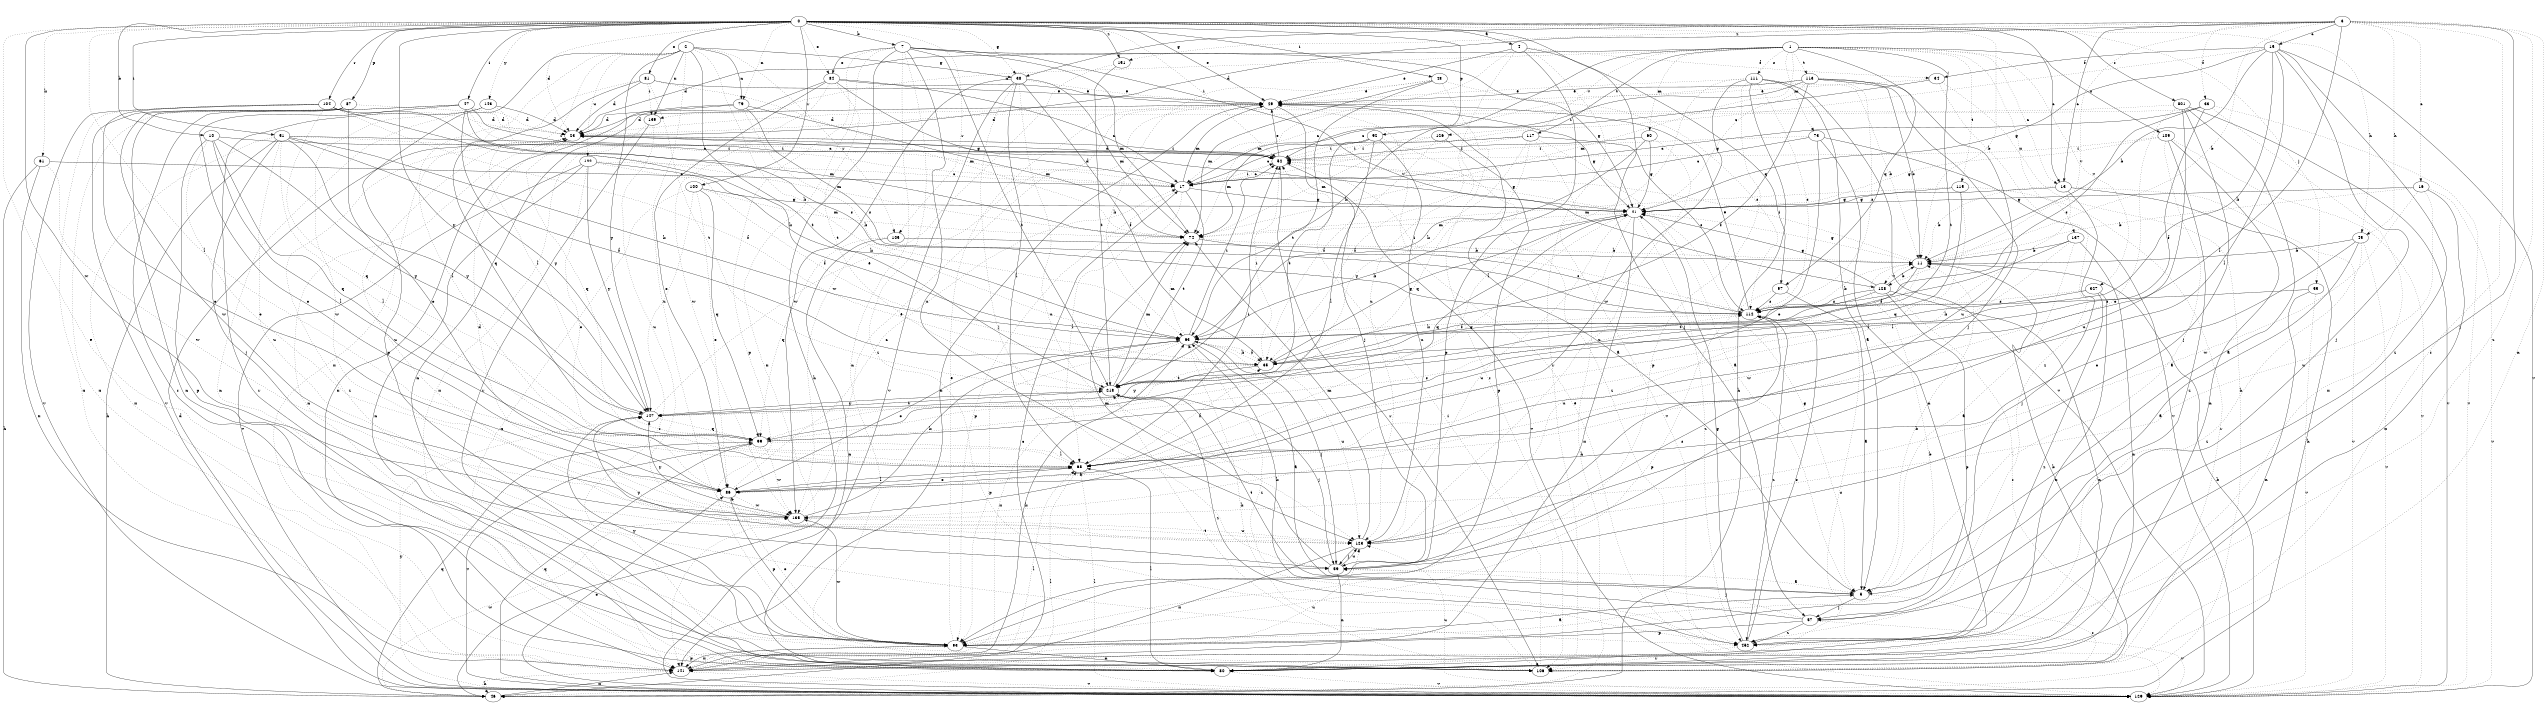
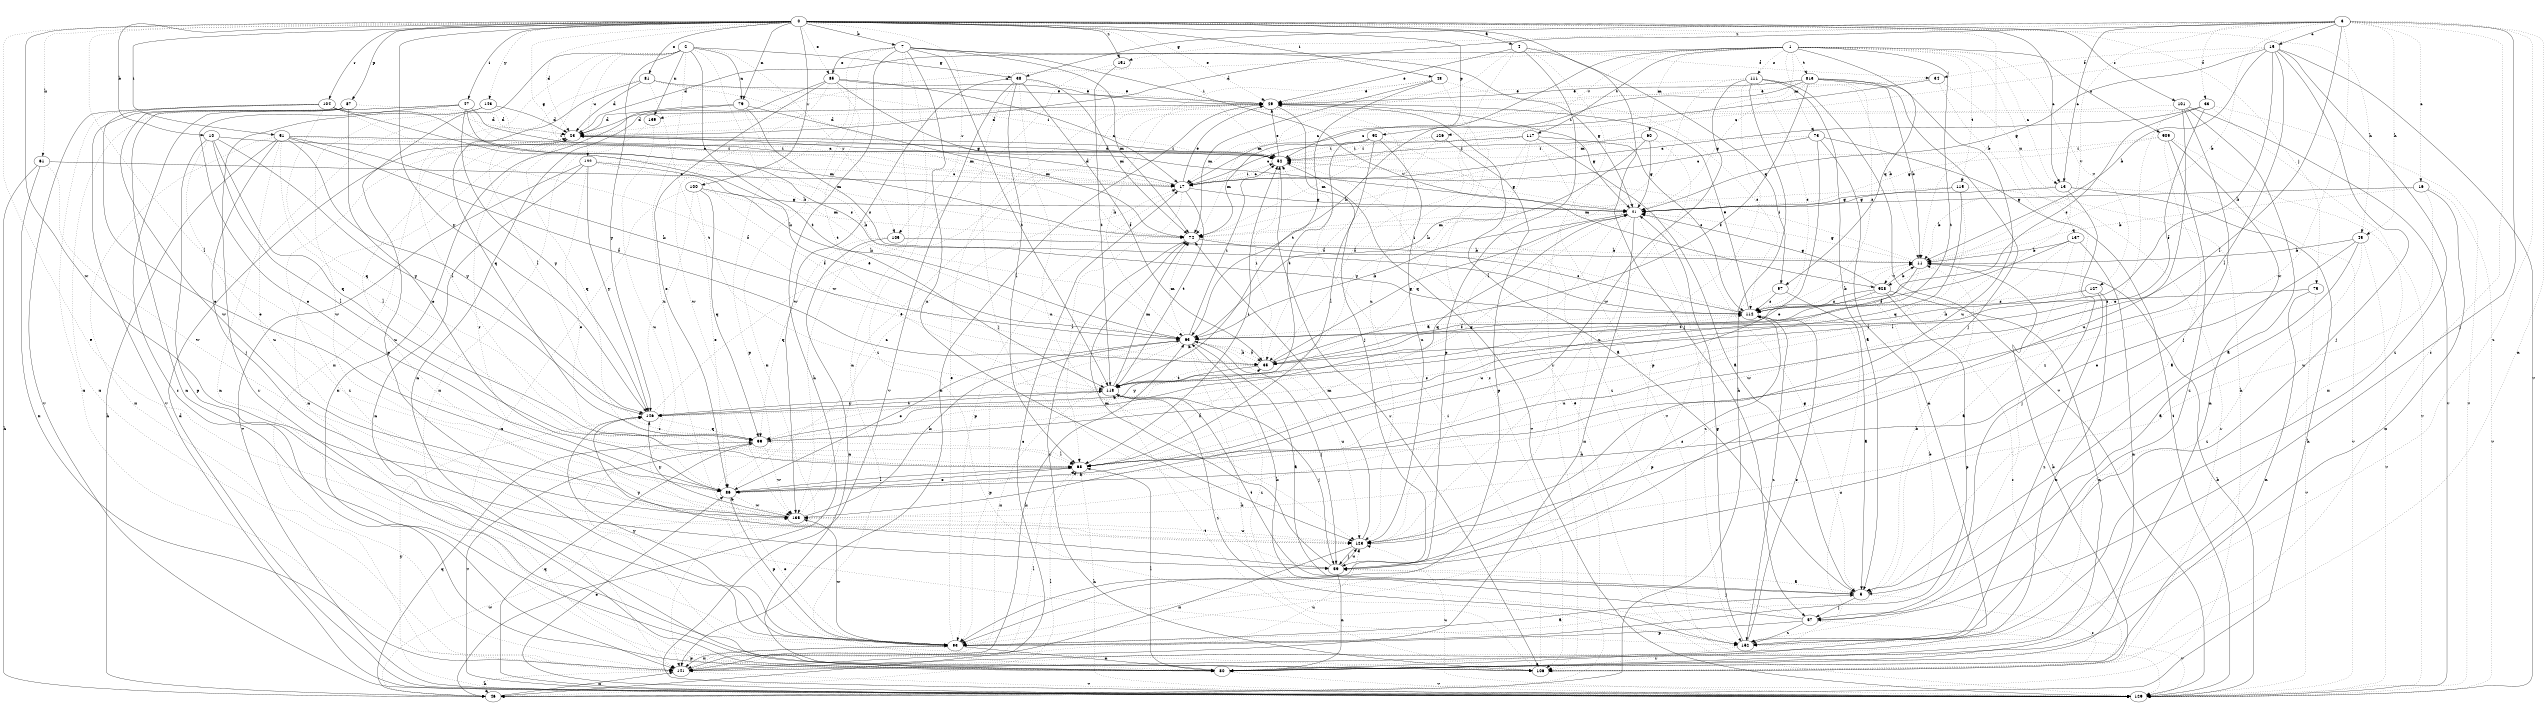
  strict digraph {
    edge [style=solid]
    0
    4
    7
    10
    11
    13
    23
    29
    38
    45
    47
    48
    51
    52
-   55
+   55 [label=75]
    57
    61
    68
    79
    81
-   84
+   84 [label=85]
    87
    92
    93
    100
-   101 [label=801]
+   101
    104
    105
    135
    143
-   146 [label=147]
+   146
    151
    74
    97
    123
    106
    34
-   118 [label=218]
+   118
    141
    80
-   128
-   152 [label=452]
+   128 [label=928]
+   152
    41
    46
    86
    99
    129
    5
    n49 [label=59]
    35
    17
    112
    63
    1
    n55 [label=60]
    73
-   109
+   109 [label=909]
    111
-   113
+   113 [label=813]
    115
    117
    126
-   127 [label=327]
+   127
    137
    139
    2
    122
    3
    15
    16
    33
    0 -> 4 [label=a]
    0 -> 7 [label=b]
    0 -> 10 [label=b]
    0 -> 11 [label=b style=dotted]
    0 -> 13 [label=c]
    0 -> 23 [label=d style=dotted]
-   0 -> 29 [label=e]
-   0 -> 38 [label=g style=dotted]
+   0 -> 29 [label=e style=dotted]
+   0 -> 17 [label=g style=dotted]
    0 -> 45 [label=h style=dotted]
    0 -> 47 [label=i]
    0 -> 48 [label=i]
    0 -> 51 [label=i]
    0 -> 52 [label=i style=dotted]
    0 -> 55 [label=j style=dotted]
    0 -> 57 [label=j]
    0 -> 61 [label=k style=dotted]
    0 -> 68 [label=l style=dotted]
-   0 -> 79 [label=n style=dotted]
+   0 -> 79 [label=n]
    0 -> 81 [label=o]
    0 -> 84 [label=o style=dotted]
    0 -> 87 [label=p]
    0 -> 92 [label=p]
    0 -> 93 [label=e style=dotted]
    0 -> 100 [label=r]
    0 -> 101 [label=r]
    0 -> 104 [label=r]
    0 -> 105 [label=r style=dotted]
    0 -> 135 [label=w]
    0 -> 143 [label=y style=dotted]
    0 -> 146 [label=y]
    0 -> 151 [label=z]
    4 -> 29 [label=e]
    4 -> 93 [label=p]
    4 -> 74 [label=m style=dotted]
    4 -> 97 [label=q]
    4 -> 123 [label=u style=dotted]
    4 -> 106 [label=r style=dotted]
    4 -> 34 [label=f style=dotted]
    7 -> 84 [label=o]
    7 -> 93 [label=p style=dotted]
    7 -> 74 [label=m]
    7 -> 123 [label=u]
    7 -> 118 [label=t]
    7 -> 141 [label=x style=dotted]
    7 -> 80 [label=n style=dotted]
    7 -> 128 [label=v]
    7 -> 152 [label=z style=dotted]
    7 -> 41 [label=g]
    7 -> 46 [label=h]
    10 -> 52 [label=i]
    10 -> 68 [label=l]
    10 -> 93 [label=p]
    10 -> 146 [label=y]
    10 -> 86 [label=o style=dotted]
    10 -> 99 [label=q]
    11 -> 52 [label=i style=dotted]
    11 -> 123 [label=u style=dotted]
    11 -> 118 [label=t]
    11 -> 128 [label=v style=dotted]
    11 -> 41 [label=g style=dotted]
    13 -> 11 [label=b style=dotted]
    13 -> 57 [label=j]
    13 -> 68 [label=l style=dotted]
    13 -> 41 [label=g]
    13 -> 46 [label=h]
    13 -> 129 [label=v style=dotted]
    23 -> 52 [label=i]
    23 -> 123 [label=u style=dotted]
    23 -> 80 [label=n style=dotted]
    23 -> 152 [label=z style=dotted]
    23 -> 99 [label=q style=dotted]
    29 -> 23 [label=d]
    29 -> 141 [label=x]
    29 -> 41 [label=g]
    29 -> 5 [label=a]
    29 -> n49 [label=j]
    38 -> 29 [label=e style=dotted]
    38 -> 68 [label=l]
    38 -> 135 [label=w]
    38 -> 74 [label=m]
    38 -> 123 [label=u style=dotted]
    38 -> 129 [label=v]
    38 -> n49 [label=j style=dotted]
    38 -> 35 [label=f]
    45 -> 11 [label=b]
    45 -> 152 [label=z style=dotted]
    45 -> 86 [label=o]
    45 -> 129 [label=v style=dotted]
    45 -> 5 [label=a]
-   47 -> 23 [label=d style=dotted]
    47 -> 52 [label=i]
    47 -> 146 [label=y]
    47 -> 106 [label=r]
    47 -> 141 [label=x style=dotted]
    47 -> 86 [label=o]
    47 -> 17 [label=c style=dotted]
    47 -> 112 [label=s]
    48 -> 29 [label=e style=dotted]
    48 -> 74 [label=m]
    48 -> 106 [label=r style=dotted]
    48 -> 118 [label=t]
    48 -> 112 [label=s style=dotted]
    48 -> 63 [label=k style=dotted]
    51 -> 52 [label=i]
    51 -> 68 [label=l style=dotted]
    51 -> 146 [label=y]
    51 -> 74 [label=m style=dotted]
    51 -> 123 [label=u style=dotted]
    51 -> 141 [label=x style=dotted]
    51 -> 46 [label=h]
    51 -> n49 [label=j]
    51 -> 35 [label=f]
    51 -> 63 [label=k]
    52 -> 23 [label=d]
    52 -> 29 [label=e]
    52 -> 106 [label=r]
    52 -> 41 [label=g style=dotted]
    52 -> 129 [label=v]
    52 -> 17 [label=c style=dotted]
    55 -> 80 [label=n]
    55 -> 129 [label=v style=dotted]
    55 -> 112 [label=s]
    57 -> 93 [label=p]
    57 -> 152 [label=z]
    57 -> 129 [label=v style=dotted]
    57 -> n49 [label=j style=dotted]
    57 -> 63 [label=k]
    61 -> 135 [label=w style=dotted]
    61 -> 141 [label=x]
    61 -> 46 [label=h]
    61 -> 17 [label=c]
    68 -> 52 [label=i]
    68 -> 86 [label=o]
    68 -> 35 [label=f style=dotted]
    79 -> 23 [label=d]
    79 -> 74 [label=m]
    79 -> 141 [label=x]
    79 -> 112 [label=s]
    79 -> 63 [label=k style=dotted]
    81 -> 23 [label=d]
    81 -> 29 [label=e]
-   81 -> 139 [label=i style=dotted]
+   81 -> 52 [label=i style=dotted]
    81 -> 68 [label=l style=dotted]
    81 -> 74 [label=m style=dotted]
    81 -> 118 [label=t style=dotted]
    81 -> 99 [label=q]
    84 -> 29 [label=e]
    84 -> 135 [label=w style=dotted]
    84 -> 118 [label=t style=dotted]
    84 -> 80 [label=n]
    84 -> 41 [label=g]
    84 -> 86 [label=o]
    84 -> 17 [label=c]
    87 -> 23 [label=d style=dotted]
    87 -> 135 [label=w]
    87 -> 80 [label=n]
    87 -> 86 [label=o]
    87 -> 129 [label=v]
    92 -> 52 [label=i style=dotted]
    92 -> 68 [label=l]
    92 -> 74 [label=m]
    92 -> 123 [label=u]
    92 -> 118 [label=t]
    92 -> 152 [label=z style=dotted]
    93 -> 11 [label=b style=dotted]
    93 -> 29 [label=e style=dotted]
    93 -> 135 [label=w]
    93 -> 146 [label=y]
    93 -> 141 [label=x]
    93 -> 80 [label=n]
    93 -> 86 [label=o style=dotted]
    93 -> 5 [label=a]
    100 -> 74 [label=m style=dotted]
    100 -> 106 [label=r style=dotted]
    100 -> 141 [label=x style=dotted]
    100 -> 41 [label=g]
    100 -> 86 [label=o style=dotted]
    100 -> 99 [label=q]
    101 -> 23 [label=d style=dotted]
    101 -> 123 [label=u]
    101 -> 86 [label=o style=dotted]
    101 -> 129 [label=v]
    101 -> 5 [label=a]
    101 -> n49 [label=j]
    104 -> 23 [label=d style=dotted]
    104 -> 74 [label=m]
    104 -> 141 [label=x style=dotted]
    104 -> 86 [label=o]
    104 -> 99 [label=q style=dotted]
    104 -> 129 [label=v]
    104 -> 35 [label=f style=dotted]
    104 -> 63 [label=k]
    105 -> 11 [label=b]
    105 -> 80 [label=n]
    105 -> 99 [label=q style=dotted]
-   135 -> 23 [label=d style=dotted]
+   135 -> 23 [label=r style=dotted]
    135 -> 29 [label=e style=dotted]
    135 -> 146 [label=y]
    135 -> 123 [label=u style=dotted]
    135 -> 63 [label=k]
    143 -> 23 [label=d]
    143 -> 135 [label=w style=dotted]
    143 -> 106 [label=r]
    143 -> 80 [label=n style=dotted]
    143 -> 17 [label=c style=dotted]
    146 -> 29 [label=e style=dotted]
    146 -> 118 [label=t]
    146 -> 99 [label=q style=dotted]
    151 -> 135 [label=w style=dotted]
    151 -> 118 [label=t]
    74 -> 11 [label=b style=dotted]
-   139 -> 106 [label=r]
+   74 -> 106 [label=r]
    74 -> 112 [label=s]
    97 -> 93 [label=p style=dotted]
    97 -> 5 [label=a]
    97 -> 112 [label=s]
    123 -> 74 [label=m]
    123 -> 141 [label=x]
    123 -> n49 [label=j]
    106 -> 11 [label=b]
    106 -> 52 [label=i style=dotted]
    106 -> 118 [label=t style=dotted]
    106 -> 63 [label=k style=dotted]
    34 -> 29 [label=e style=dotted]
    34 -> 152 [label=z style=dotted]
    34 -> 46 [label=h style=dotted]
    34 -> 17 [label=c]
    118 -> 146 [label=y]
    118 -> 74 [label=m]
    118 -> 152 [label=z]
    118 -> n49 [label=j]
    141 -> 68 [label=l style=dotted]
    141 -> 93 [label=p style=dotted]
    141 -> 123 [label=u style=dotted]
    141 -> 46 [label=h style=dotted]
    141 -> 129 [label=v style=dotted]
    141 -> 63 [label=k]
    80 -> 68 [label=l]
    80 -> 129 [label=v style=dotted]
    80 -> 112 [label=s style=dotted]
    128 -> 11 [label=b]
    128 -> 93 [label=p]
    128 -> 106 [label=r style=dotted]
    128 -> 80 [label=n]
    128 -> 41 [label=g]
    128 -> 35 [label=f]
    128 -> 112 [label=s]
    152 -> 106 [label=r style=dotted]
    152 -> 41 [label=g]
    152 -> 112 [label=s]
    41 -> 74 [label=m style=dotted]
    41 -> 123 [label=u style=dotted]
    41 -> 141 [label=x]
    41 -> 152 [label=z style=dotted]
    41 -> 46 [label=h style=dotted]
    41 -> 99 [label=q]
    41 -> 63 [label=k]
    46 -> 68 [label=l style=dotted]
    46 -> 135 [label=w style=dotted]
    46 -> 141 [label=x]
    46 -> 99 [label=q]
    46 -> 17 [label=c]
    86 -> 68 [label=l]
    86 -> 93 [label=p]
    86 -> 135 [label=w style=dotted]
    86 -> 17 [label=c style=dotted]
    99 -> 68 [label=l style=dotted]
    99 -> 135 [label=w style=dotted]
    99 -> 41 [label=g style=dotted]
    99 -> 129 [label=v]
    99 -> 112 [label=s style=dotted]
    129 -> 11 [label=b]
    129 -> 23 [label=d]
    129 -> 29 [label=e style=dotted]
-   129 -> 68 [label=l style=dotted]
+   129 -> 68 [label=h style=dotted]
    129 -> 146 [label=y style=dotted]
    129 -> 123 [label=u style=dotted]
    129 -> 86 [label=o]
    129 -> 99 [label=q]
    5 -> 11 [label=b style=dotted]
    5 -> 57 [label=j]
    5 -> 106 [label=r style=dotted]
    5 -> 118 [label=t]
    5 -> 41 [label=g style=dotted]
    n49 -> 146 [label=y]
    n49 -> 74 [label=m]
    n49 -> 123 [label=u]
    n49 -> 80 [label=n]
    n49 -> 5 [label=a style=dotted]
    n49 -> 112 [label=s]
    35 -> 52 [label=i style=dotted]
    35 -> 146 [label=y]
    35 -> 118 [label=t style=dotted]
    35 -> 41 [label=g]
    35 -> 63 [label=k style=dotted]
    17 -> 23 [label=d]
-   17 -> 29 [label=m]
+   17 -> 29 [label=e]
    17 -> 52 [label=i style=dotted]
    17 -> 68 [label=l style=dotted]
    17 -> 93 [label=p style=dotted]
    17 -> 118 [label=t]
    17 -> 41 [label=g]
    112 -> 11 [label=b style=dotted]
    112 -> 29 [label=e]
    112 -> 52 [label=i style=dotted]
    112 -> 152 [label=z]
-   112 -> 63 [label=k style=dotted]
+   112 -> 63 [label=a style=dotted]
    63 -> 52 [label=i]
    63 -> 93 [label=p style=dotted]
    63 -> 74 [label=m style=dotted]
    63 -> 123 [label=u style=dotted]
    63 -> 141 [label=x style=dotted]
    63 -> 152 [label=z style=dotted]
    63 -> 86 [label=o]
    63 -> 5 [label=a]
    63 -> n49 [label=j]
    63 -> 35 [label=f style=dotted]
    1 -> 13 [label=c style=dotted]
    1 -> 23 [label=d]
    1 -> 74 [label=m style=dotted]
    1 -> 97 [label=q]
    1 -> 118 [label=t]
    1 -> 63 [label=k]
    1 -> n55 [label=m style=dotted]
    1 -> 73 [label=m style=dotted]
    1 -> 109 [label=s]
    1 -> 111 [label=s style=dotted]
    1 -> 113 [label=t style=dotted]
    1 -> 115 [label=t style=dotted]
    1 -> 117 [label=t]
    1 -> 126 [label=v style=dotted]
    1 -> 127 [label=v style=dotted]
    1 -> 137 [label=x style=dotted]
    1 -> 139 [label=x style=dotted]
    n55 -> 52 [label=i]
    n55 -> 123 [label=u style=dotted]
    n55 -> 41 [label=g]
    n55 -> 63 [label=k]
    73 -> 52 [label=i style=dotted]
    73 -> 80 [label=n]
    73 -> 86 [label=o]
-   73 -> 129 [label=v]
+   73 -> 129 [label=t]
    73 -> 17 [label=c]
    109 -> 52 [label=i style=dotted]
    109 -> 80 [label=n]
    109 -> 152 [label=z]
    109 -> 41 [label=g style=dotted]
    109 -> 129 [label=v style=dotted]
    109 -> 5 [label=a style=dotted]
    111 -> 11 [label=b style=dotted]
    111 -> 29 [label=e style=dotted]
    111 -> 68 [label=l style=dotted]
    111 -> 93 [label=p style=dotted]
    111 -> 135 [label=w]
    111 -> 46 [label=h]
    111 -> 129 [label=v]
    111 -> 5 [label=a]
    111 -> 112 [label=s style=dotted]
    113 -> 11 [label=b]
    113 -> 29 [label=e]
    113 -> 52 [label=i]
    113 -> 123 [label=u]
    113 -> 41 [label=g style=dotted]
    113 -> n49 [label=j]
    113 -> 35 [label=f]
    113 -> 17 [label=c style=dotted]
    113 -> 112 [label=s style=dotted]
    115 -> 68 [label=l style=dotted]
    115 -> 74 [label=m style=dotted]
    115 -> 106 [label=r style=dotted]
    115 -> 41 [label=g]
    115 -> 99 [label=q]
    117 -> 52 [label=i style=dotted]
    117 -> 146 [label=y style=dotted]
    117 -> 99 [label=q style=dotted]
    117 -> 129 [label=v style=dotted]
-   117 -> 5 [label=a style=dotted]
+   117 -> 5 [label=a]
    117 -> 35 [label=f style=dotted]
    117 -> 17 [label=c]
    117 -> 112 [label=s]
    126 -> 52 [label=i style=dotted]
    126 -> 93 [label=p]
    126 -> 74 [label=m style=dotted]
    126 -> 35 [label=f style=dotted]
    127 -> 141 [label=x]
    127 -> 152 [label=z]
    127 -> 112 [label=s style=dotted]
    127 -> 63 [label=k]
    137 -> 11 [label=b]
    137 -> 135 [label=w style=dotted]
    137 -> 80 [label=n]
    137 -> 5 [label=a style=dotted]
    137 -> 35 [label=f]
    139 -> 123 [label=u style=dotted]
    139 -> 141 [label=x style=dotted]
    2 -> 38 [label=g]
    2 -> 68 [label=l style=dotted]
    2 -> 79 [label=n]
    2 -> 93 [label=p]
    2 -> 105 [label=r style=dotted]
    2 -> 146 [label=y]
    2 -> 123 [label=u style=dotted]
    2 -> 118 [label=t]
    2 -> 141 [label=x style=dotted]
    2 -> 63 [label=k style=dotted]
    2 -> 139 [label=x]
    2 -> 122 [label=u style=dotted]
    122 -> 146 [label=y]
    122 -> 80 [label=n]
    122 -> 86 [label=o style=dotted]
    122 -> 129 [label=v]
    122 -> 35 [label=f style=dotted]
    122 -> 17 [label=c style=dotted]
    122 -> 63 [label=k]
    3 -> 11 [label=b style=dotted]
    3 -> 13 [label=c]
    3 -> 23 [label=d]
    3 -> 38 [label=g]
    3 -> 45 [label=h style=dotted]
    3 -> 57 [label=j]
    3 -> 68 [label=l]
    3 -> 151 [label=z style=dotted]
    3 -> 106 [label=r style=dotted]
    3 -> 80 [label=n style=dotted]
    3 -> 128 [label=v style=dotted]
    3 -> 152 [label=z style=dotted]
    3 -> 15 [label=c]
    3 -> 16 [label=c style=dotted]
    3 -> 33 [label=f style=dotted]
    15 -> 11 [label=b]
    15 -> 57 [label=j]
    15 -> 68 [label=l]
-   15 -> 34 [label=f]
+   15 -> 34 [label=f style=dotted]
    15 -> 152 [label=z]
    15 -> 41 [label=g]
    15 -> 129 [label=v]
    15 -> 17 [label=c style=dotted]
    15 -> 63 [label=k]
    16 -> 11 [label=b style=dotted]
-   16 -> 135 [label=w style=dotted]
+   3 -> 135 [label=w style=dotted]
    16 -> 123 [label=u style=dotted]
    16 -> 141 [label=x]
    16 -> 41 [label=g]
    16 -> 129 [label=v style=dotted]
    33 -> 23 [label=d style=dotted]
    33 -> 141 [label=x style=dotted]
    33 -> 129 [label=v style=dotted]
    33 -> 35 [label=f]
    33 -> 17 [label=c]
    33 -> 112 [label=s]
  }
